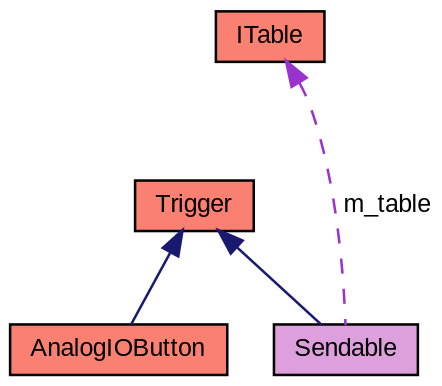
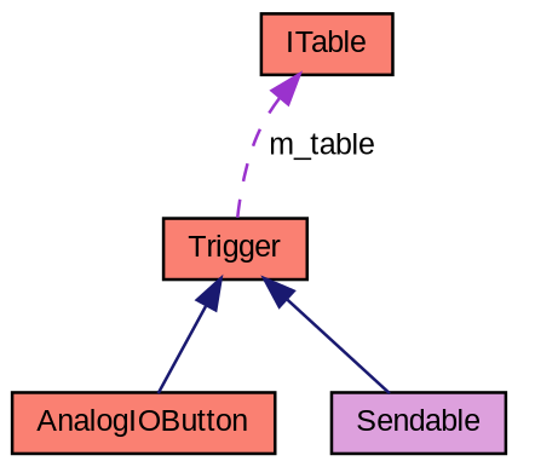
  digraph {
    fontname="Liberation Sans"
    node [color=black fillcolor=salmon fontname="Liberation Sans" fontsize=10 shape=record style=filled]
    edge [color=midnightblue dir=back fontname="Liberation Sans" fontsize=10 labelfontname=FreeSans labelfontsize=10 style=solid]
    n1 [fontcolor=black height=0.2 label=AnalogIOButton width=0.4]
    n2 [height=0.2 label=Trigger width=0.4]
    n3 [fillcolor=plum height=0.2 label=Sendable width=0.4]
    n4 [height=0.2 label=ITable width=0.4]
    n2 -> n1
    n2 -> n3
-   n4 -> n3 [color=darkorchid3 label=" m_table" style=dashed]
+   n4 -> n2 [color=darkorchid3 label=" m_table" style=dashed]
  }
